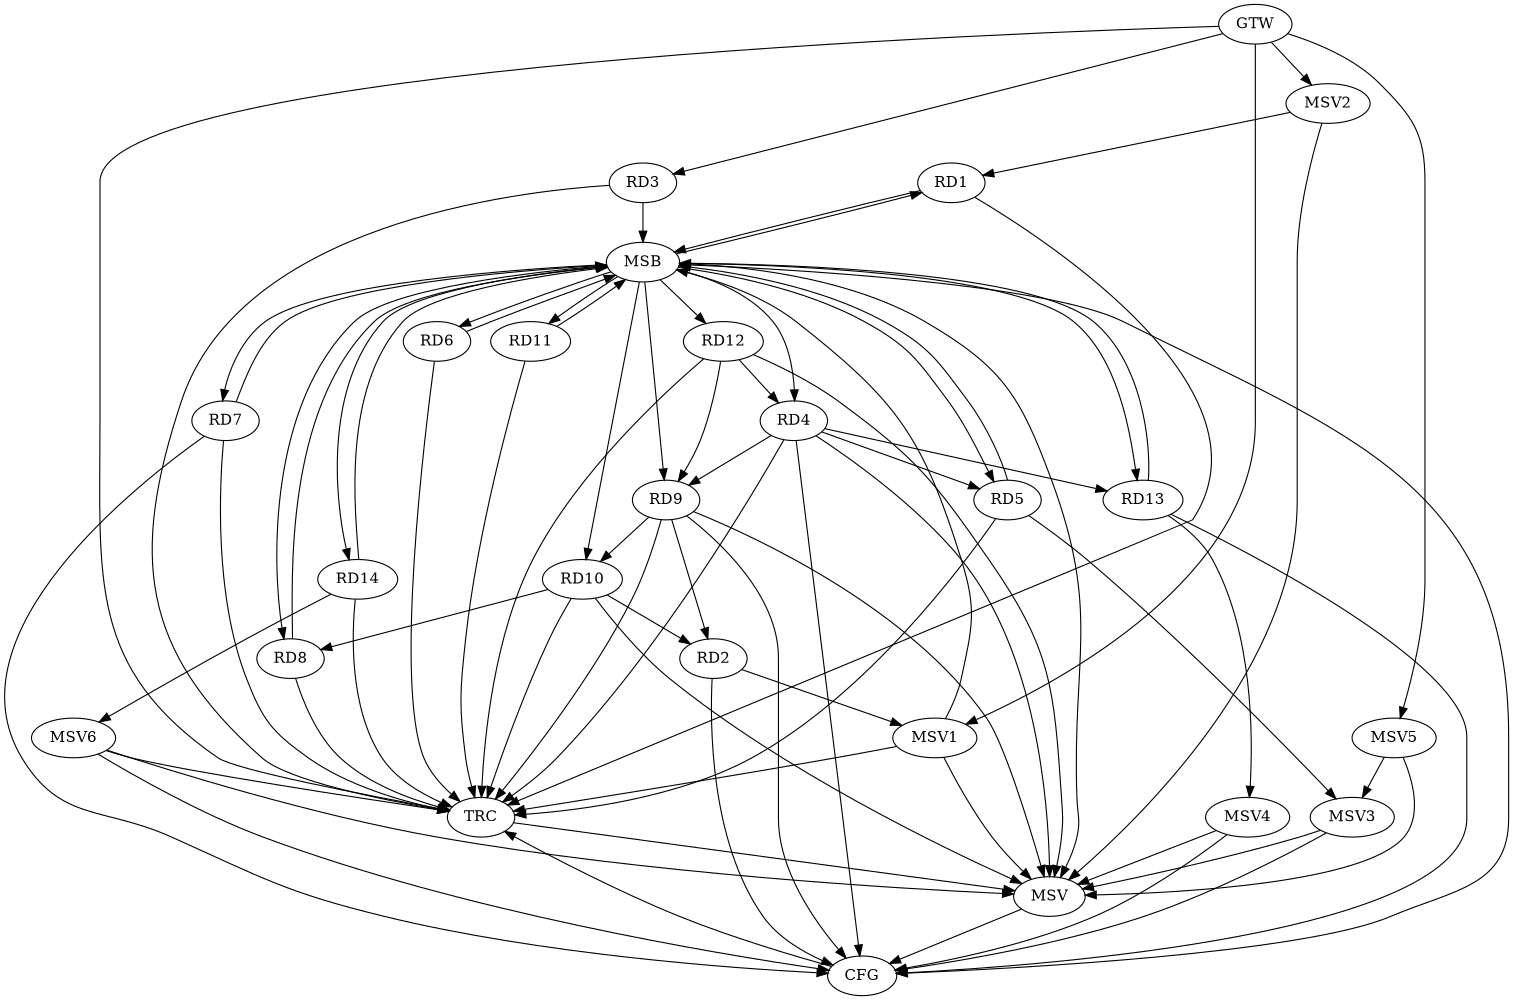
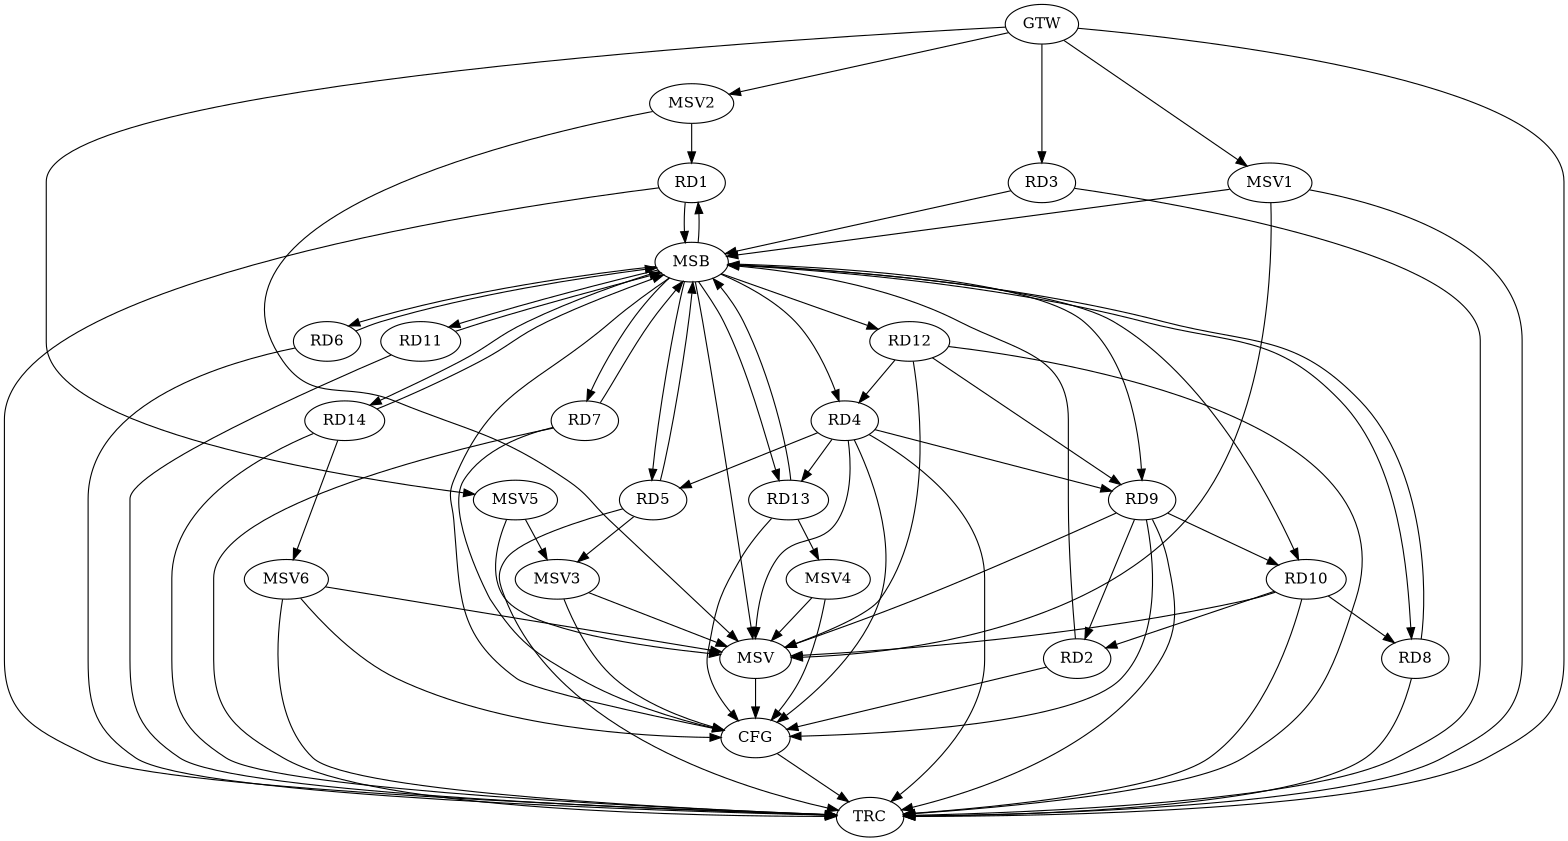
  strict digraph {
    n1 [label=RD1]
    n2 [label=MSB]
    n3 [label=TRC]
    n4 [label=CFG]
    n5 [label=RD4]
    n6 [label=RD5]
    n7 [label=RD9]
    n8 [label=RD13]
    n9 [label=MSV]
    n10 [label=RD6]
    n11 [label=RD7]
    n12 [label=RD8]
    n13 [label=RD10]
    n14 [label=RD11]
    n15 [label=RD12]
    n16 [label=RD14]
    n17 [label=RD2]
    n18 [label=RD3]
    n19 [label=MSV3]
    n20 [label=MSV4]
    n21 [label=MSV6]
    n22 [label=GTW]
    n23 [label=MSV1]
    n24 [label=MSV2]
    n25 [label=MSV5]
    n1 -> n2
    n1 -> n3
    n2 -> n1
    n2 -> n4
    n2 -> n5
    n2 -> n6
    n2 -> n7
    n2 -> n8
    n2 -> n9
    n2 -> n10
    n2 -> n11
    n2 -> n12
    n2 -> n13
    n2 -> n14
    n2 -> n15
    n2 -> n16
-   n3 -> n9
    n4 -> n3
    n5 -> n3
    n5 -> n4
    n5 -> n6
    n5 -> n7
    n5 -> n8
    n5 -> n9
    n6 -> n2
    n6 -> n3
    n6 -> n19
    n7 -> n3
    n7 -> n4
    n7 -> n9
    n7 -> n13
    n7 -> n17
    n8 -> n2
    n8 -> n4
    n8 -> n20
    n9 -> n4
    n10 -> n2
    n10 -> n3
    n11 -> n2
    n11 -> n3
    n11 -> n4
    n12 -> n2
    n12 -> n3
    n13 -> n3
    n13 -> n9
    n13 -> n12
    n13 -> n17
    n14 -> n2
    n14 -> n3
    n15 -> n3
    n15 -> n5
    n15 -> n7
    n15 -> n9
    n16 -> n2
    n16 -> n3
    n16 -> n21
-   n17 -> n23
+   n17 -> n2
    n17 -> n4
    n18 -> n2
    n18 -> n3
    n19 -> n4
    n19 -> n9
    n20 -> n4
    n20 -> n9
    n21 -> n3
    n21 -> n4
    n21 -> n9
    n22 -> n3
    n22 -> n18
    n22 -> n23
    n22 -> n24
    n22 -> n25
    n23 -> n2
    n23 -> n3
    n23 -> n9
    n24 -> n1
    n24 -> n9
    n25 -> n9
    n25 -> n19
  }
